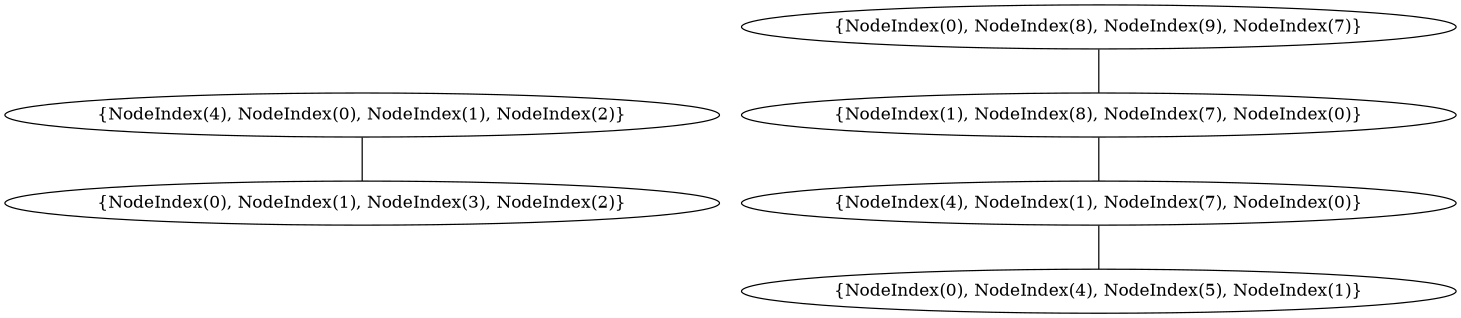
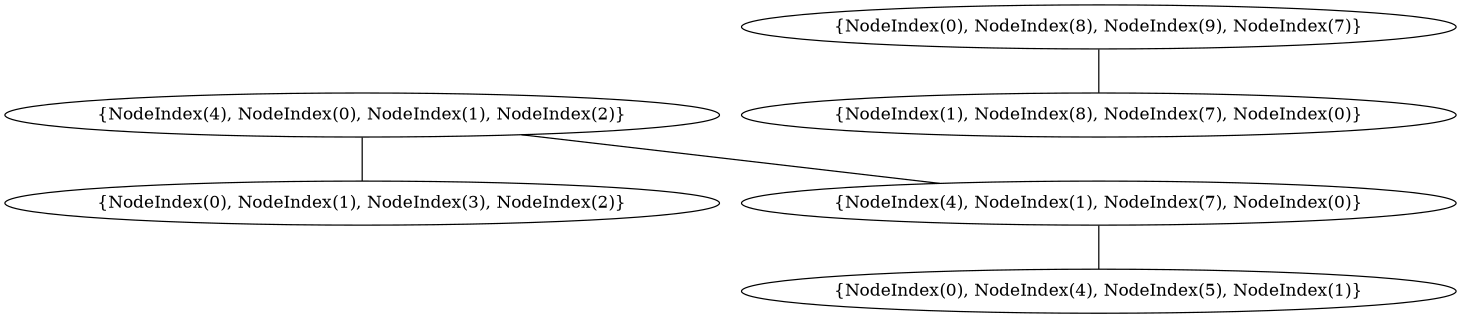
  graph {
    n1 [label="{NodeIndex(0), NodeIndex(1), NodeIndex(3), NodeIndex(2)}"]
    n2 [label="{NodeIndex(4), NodeIndex(0), NodeIndex(1), NodeIndex(2)}"]
    n3 [label="{NodeIndex(0), NodeIndex(4), NodeIndex(5), NodeIndex(1)}"]
    n4 [label="{NodeIndex(4), NodeIndex(1), NodeIndex(7), NodeIndex(0)}"]
    n5 [label="{NodeIndex(1), NodeIndex(8), NodeIndex(7), NodeIndex(0)}"]
    n6 [label="{NodeIndex(0), NodeIndex(8), NodeIndex(9), NodeIndex(7)}"]
    n2 -- n1
    n4 -- n3
-   n5 -- n4
+   n2 -- n4
    n6 -- n5
  }
